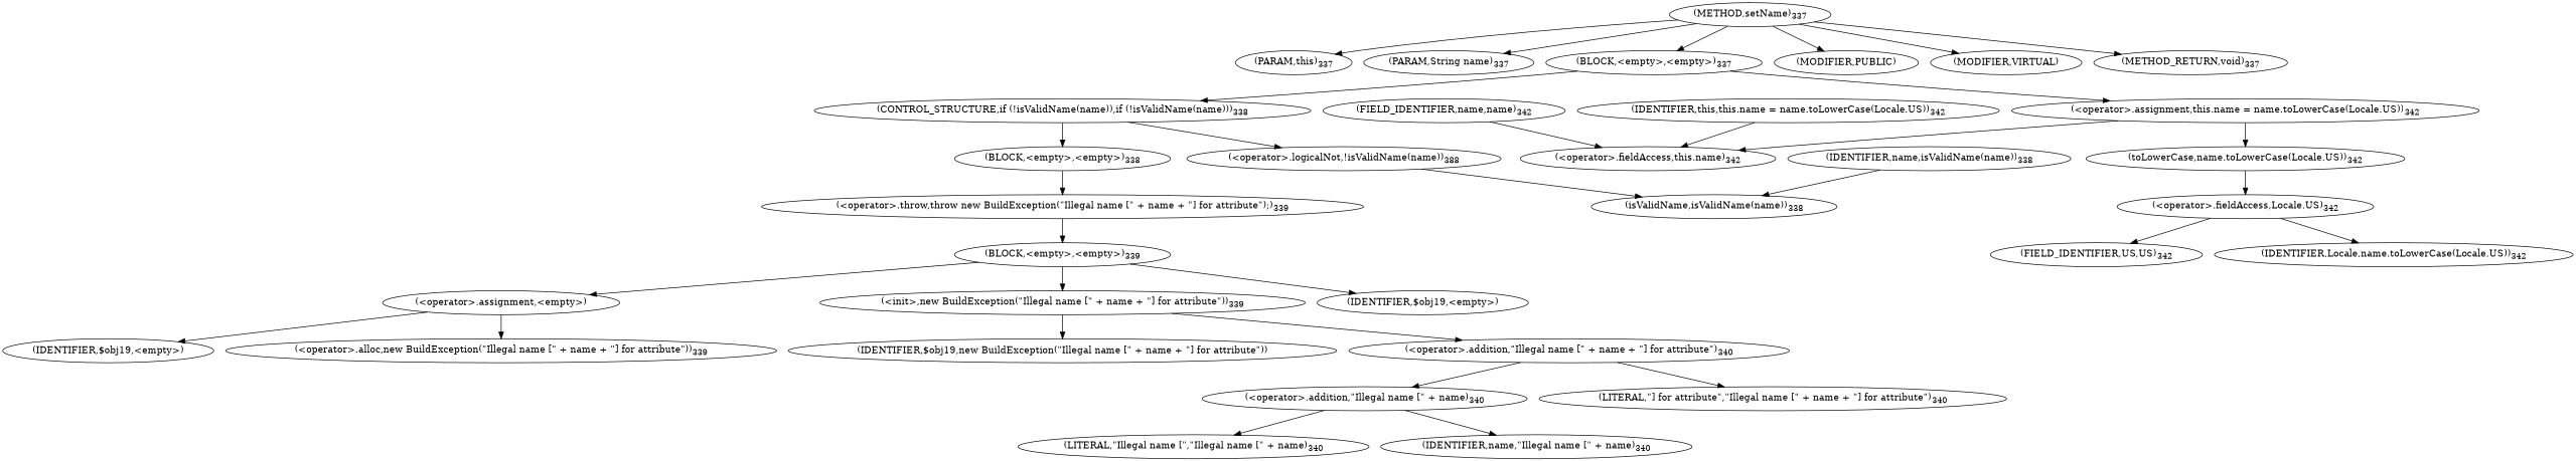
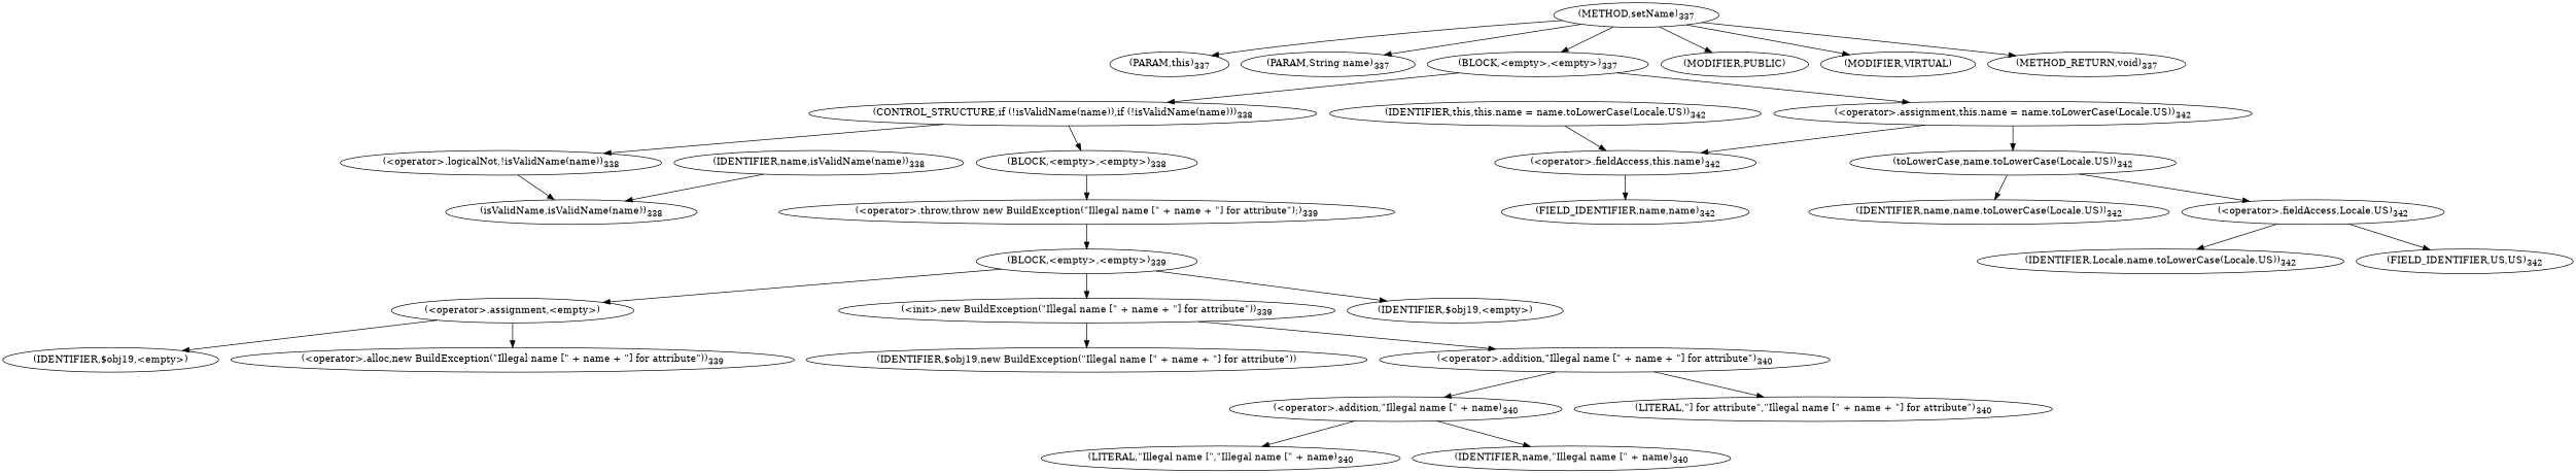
  digraph {
    n1 [label=<(METHOD,setName)<SUB>337</SUB>>]
    n2 [label=<(PARAM,this)<SUB>337</SUB>>]
    n3 [label=<(PARAM,String name)<SUB>337</SUB>>]
    n4 [label=<(BLOCK,&lt;empty&gt;,&lt;empty&gt;)<SUB>337</SUB>>]
    n5 [label=<(MODIFIER,PUBLIC)>]
    n6 [label=<(MODIFIER,VIRTUAL)>]
    n7 [label=<(METHOD_RETURN,void)<SUB>337</SUB>>]
    n8 [label=<(CONTROL_STRUCTURE,if (!isValidName(name)),if (!isValidName(name)))<SUB>338</SUB>>]
    n9 [label=<(&lt;operator&gt;.assignment,this.name = name.toLowerCase(Locale.US))<SUB>342</SUB>>]
-   n10 [label=<(&lt;operator&gt;.logicalNot,!isValidName(name))<SUB>388</SUB>>]
+   n10 [label=<(&lt;operator&gt;.logicalNot,!isValidName(name))<SUB>338</SUB>>]
    n11 [label=<(BLOCK,&lt;empty&gt;,&lt;empty&gt;)<SUB>338</SUB>>]
    n12 [label=<(&lt;operator&gt;.fieldAccess,this.name)<SUB>342</SUB>>]
    n13 [label=<(toLowerCase,name.toLowerCase(Locale.US))<SUB>342</SUB>>]
    n14 [label=<(isValidName,isValidName(name))<SUB>338</SUB>>]
    n15 [label=<(&lt;operator&gt;.throw,throw new BuildException(&quot;Illegal name [&quot; + name + &quot;] for attribute&quot;);)<SUB>339</SUB>>]
    n16 [label=<(IDENTIFIER,name,isValidName(name))<SUB>338</SUB>>]
    n17 [label=<(BLOCK,&lt;empty&gt;,&lt;empty&gt;)<SUB>339</SUB>>]
    n18 [label=<(&lt;operator&gt;.assignment,&lt;empty&gt;)>]
    n19 [label=<(&lt;init&gt;,new BuildException(&quot;Illegal name [&quot; + name + &quot;] for attribute&quot;))<SUB>339</SUB>>]
    n20 [label=<(IDENTIFIER,$obj19,&lt;empty&gt;)>]
    n21 [label=<(IDENTIFIER,$obj19,&lt;empty&gt;)>]
    n22 [label=<(&lt;operator&gt;.alloc,new BuildException(&quot;Illegal name [&quot; + name + &quot;] for attribute&quot;))<SUB>339</SUB>>]
    n23 [label=<(IDENTIFIER,$obj19,new BuildException(&quot;Illegal name [&quot; + name + &quot;] for attribute&quot;))>]
    n24 [label=<(&lt;operator&gt;.addition,&quot;Illegal name [&quot; + name + &quot;] for attribute&quot;)<SUB>340</SUB>>]
    n25 [label=<(&lt;operator&gt;.addition,&quot;Illegal name [&quot; + name)<SUB>340</SUB>>]
    n26 [label=<(LITERAL,&quot;] for attribute&quot;,&quot;Illegal name [&quot; + name + &quot;] for attribute&quot;)<SUB>340</SUB>>]
    n27 [label=<(LITERAL,&quot;Illegal name [&quot;,&quot;Illegal name [&quot; + name)<SUB>340</SUB>>]
    n28 [label=<(IDENTIFIER,name,&quot;Illegal name [&quot; + name)<SUB>340</SUB>>]
    n29 [label=<(FIELD_IDENTIFIER,name,name)<SUB>342</SUB>>]
+   n30 [label=<(IDENTIFIER,name,name.toLowerCase(Locale.US))<SUB>342</SUB>>]
    n31 [label=<(&lt;operator&gt;.fieldAccess,Locale.US)<SUB>342</SUB>>]
    n32 [label=<(IDENTIFIER,this,this.name = name.toLowerCase(Locale.US))<SUB>342</SUB>>]
    n33 [label=<(IDENTIFIER,Locale,name.toLowerCase(Locale.US))<SUB>342</SUB>>]
    n34 [label=<(FIELD_IDENTIFIER,US,US)<SUB>342</SUB>>]
    n1 -> n2
    n1 -> n3
    n1 -> n4
    n1 -> n5
    n1 -> n6
    n1 -> n7
    n4 -> n8
    n4 -> n9
    n8 -> n10
    n8 -> n11
    n9 -> n12
    n9 -> n13
    n10 -> n14
    n11 -> n15
-   n29 -> n12
+   n12 -> n29
+   n13 -> n30
    n13 -> n31
    n15 -> n17
    n16 -> n14
    n17 -> n18
    n17 -> n19
    n17 -> n20
    n18 -> n21
    n18 -> n22
    n19 -> n23
    n19 -> n24
    n24 -> n25
    n24 -> n26
    n25 -> n27
    n25 -> n28
    n31 -> n33
    n31 -> n34
    n32 -> n12
  }
